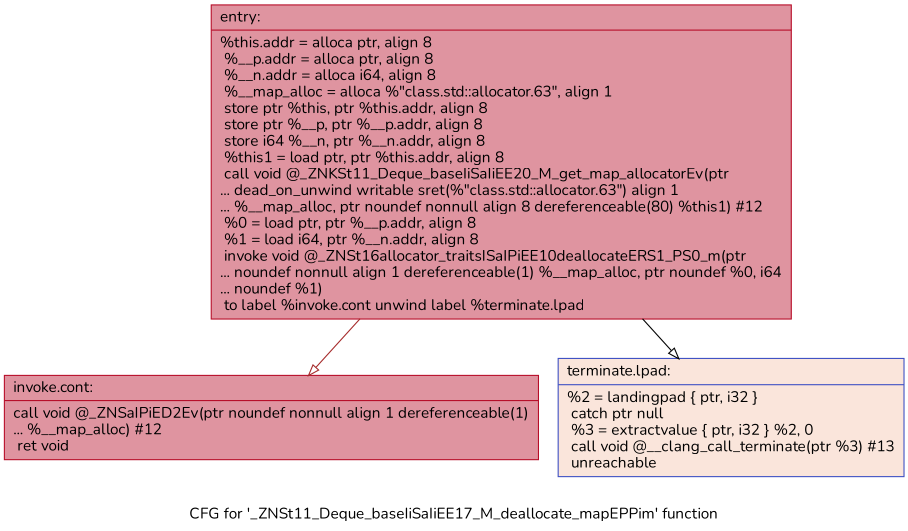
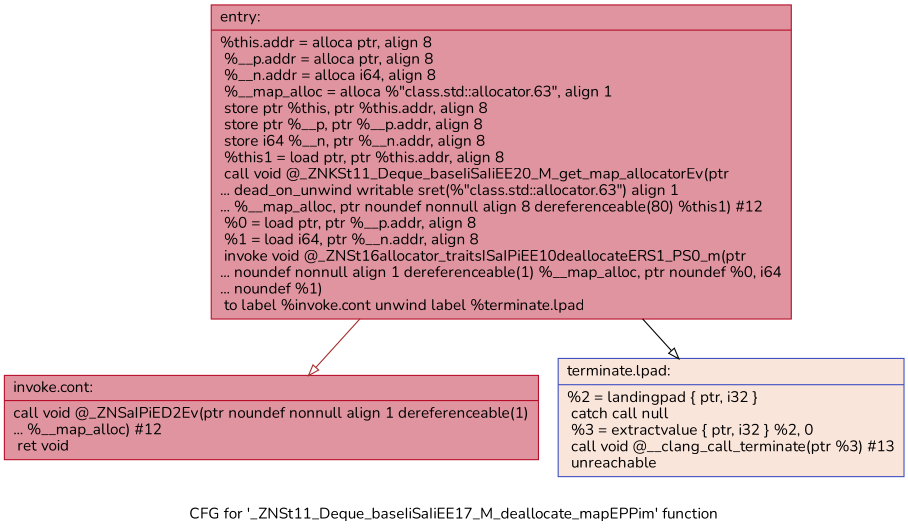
  digraph {
    label="CFG for '_ZNSt11_Deque_baseIiSaIiEE17_M_deallocate_mapEPPim' function"
    fontname=Nunito
    node [color="#b70d28ff" fillcolor="#b70d2870" fontname=Nunito shape=record style=filled]
    edge [arrowhead=onormal fontname=Nunito]
    n1 [label="{entry:\l|  %this.addr = alloca ptr, align 8\l  %__p.addr = alloca ptr, align 8\l  %__n.addr = alloca i64, align 8\l  %__map_alloc = alloca %\"class.std::allocator.63\", align 1\l  store ptr %this, ptr %this.addr, align 8\l  store ptr %__p, ptr %__p.addr, align 8\l  store i64 %__n, ptr %__n.addr, align 8\l  %this1 = load ptr, ptr %this.addr, align 8\l  call void @_ZNKSt11_Deque_baseIiSaIiEE20_M_get_map_allocatorEv(ptr\l... dead_on_unwind writable sret(%\"class.std::allocator.63\") align 1\l... %__map_alloc, ptr noundef nonnull align 8 dereferenceable(80) %this1) #12\l  %0 = load ptr, ptr %__p.addr, align 8\l  %1 = load i64, ptr %__n.addr, align 8\l  invoke void @_ZNSt16allocator_traitsISaIPiEE10deallocateERS1_PS0_m(ptr\l... noundef nonnull align 1 dereferenceable(1) %__map_alloc, ptr noundef %0, i64\l... noundef %1)\l          to label %invoke.cont unwind label %terminate.lpad\l}"]
    n2 [label="{invoke.cont:\l|  call void @_ZNSaIPiED2Ev(ptr noundef nonnull align 1 dereferenceable(1)\l... %__map_alloc) #12\l  ret void\l}"]
-   n3 [color="#3d50c3ff" fillcolor="#f4c5ad70" label="{terminate.lpad:\l|  %2 = landingpad \{ ptr, i32 \}\l          catch ptr null\l  %3 = extractvalue \{ ptr, i32 \} %2, 0\l  call void @__clang_call_terminate(ptr %3) #13\l  unreachable\l}"]
+   n3 [color="#3d50c3ff" fillcolor="#f4c5ad70" label="{terminate.lpad:\l|  %2 = landingpad \{ ptr, i32 \}\l          catch call null\l  %3 = extractvalue \{ ptr, i32 \} %2, 0\l  call void @__clang_call_terminate(ptr %3) #13\l  unreachable\l}"]
    n1 -> n2 [color=brown]
    n1 -> n3 [color=black]
  }
